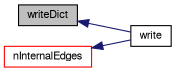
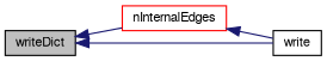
  digraph {
    rankdir=LR
    node [color=black fontname=FreeSans fontsize=10 shape=record]
    edge [color=midnightblue dir=back fontname=FreeSans fontsize=10 labelfontname=FreeSans labelfontsize=10 style=solid]
    n1 [fillcolor=grey75 fontcolor=black height=0.2 label=writeDict style=filled width=0.4]
    n2 [color=red height=0.2 label=nInternalEdges width=0.4]
    n3 [height=0.2 label=write width=0.4]
+   n1 -> n2
    n1 -> n3
    n2 -> n3
  }
